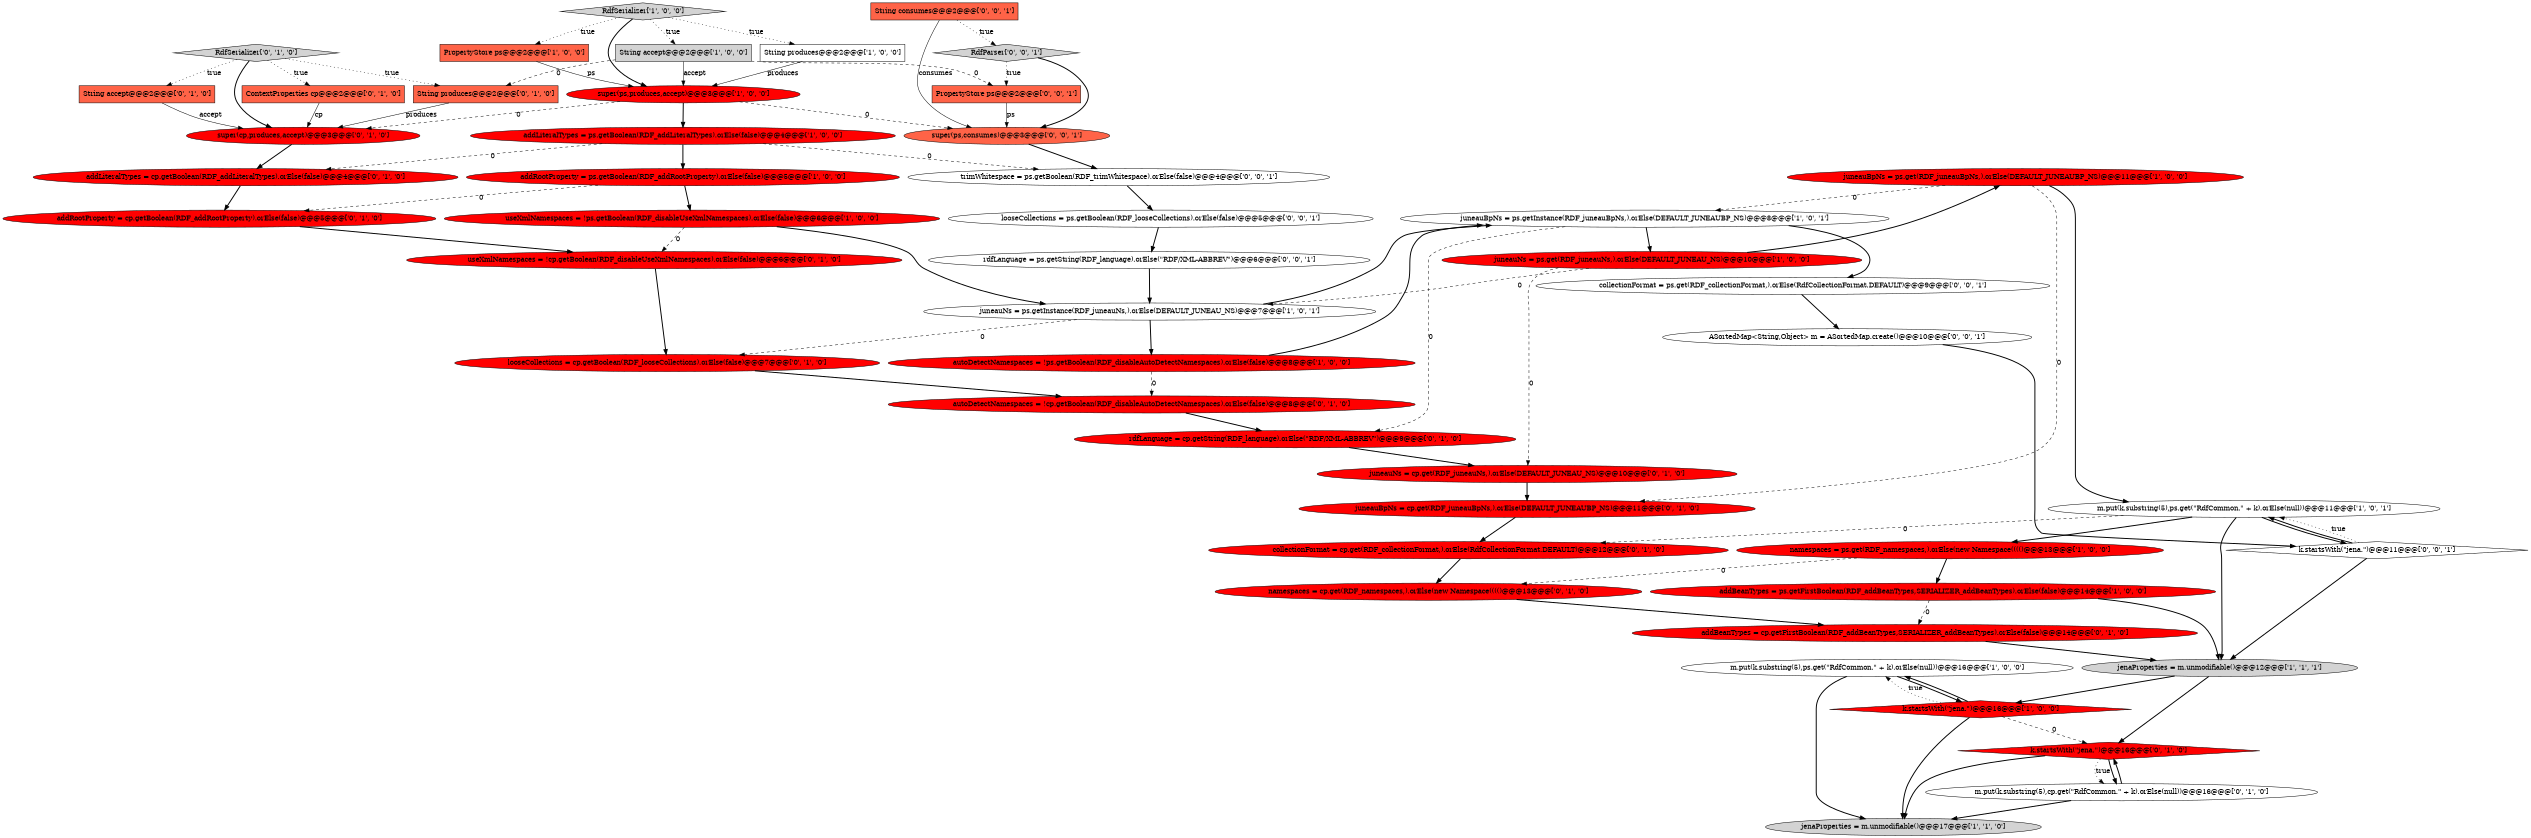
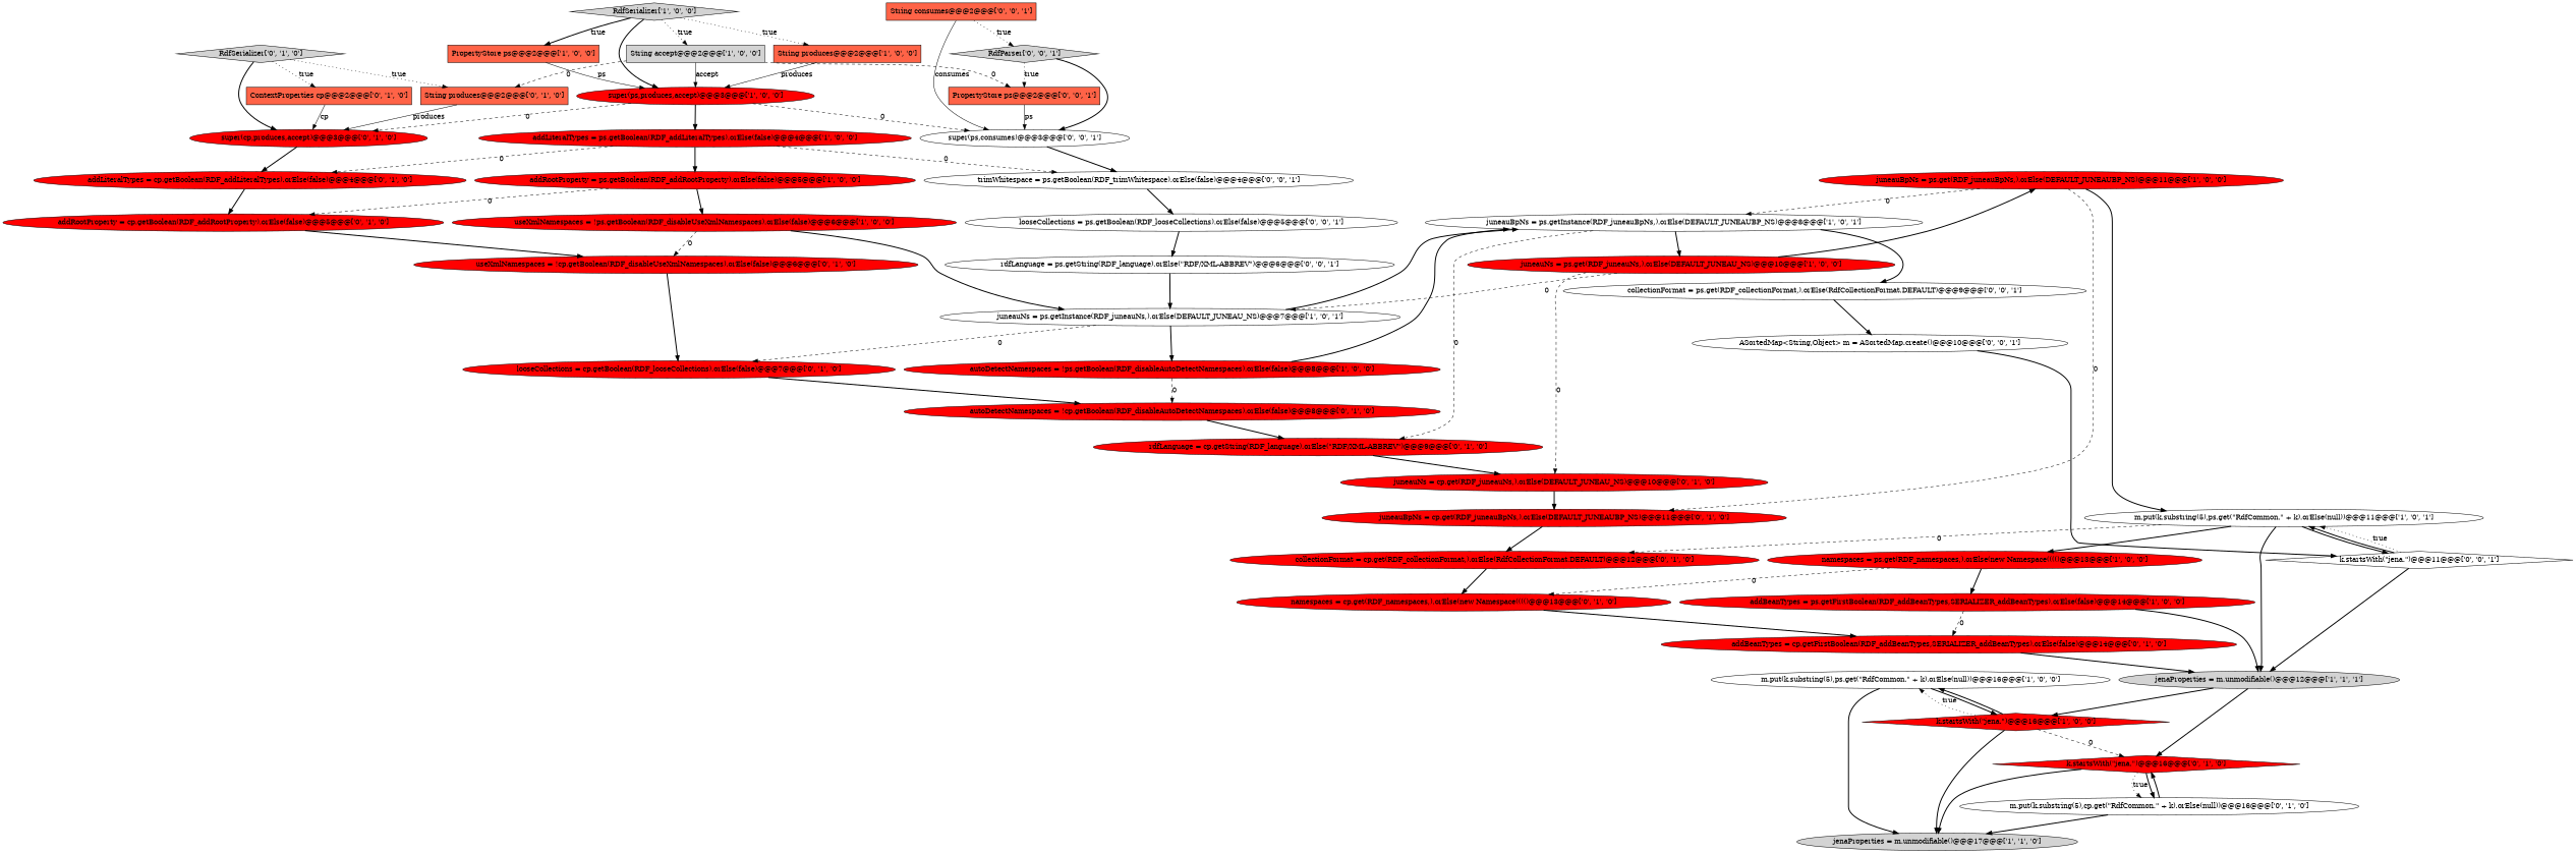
  digraph {
    node [fillcolor=red shape=ellipse style=filled]
    edge [style=bold]
    n1 [fillcolor=white label="m.put(k.substring(5),ps.get(\"RdfCommon.\" + k).orElse(null))@@@16@@@['1', '0', '0']"]
    n2 [fillcolor=lightgray label="jenaProperties = m.unmodifiable()@@@17@@@['1', '1', '0']"]
    n3 [label="k.startsWith(\"jena.\")@@@16@@@['1', '0', '0']" shape=diamond]
    n4 [label="k.startsWith(\"jena.\")@@@16@@@['0', '1', '0']" shape=diamond]
    n5 [fillcolor=tomato label="String produces@@@2@@@['0', '1', '0']" shape=box]
    n6 [label="super(cp,produces,accept)@@@3@@@['0', '1', '0']"]
    n7 [label="addLiteralTypes = cp.getBoolean(RDF_addLiteralTypes).orElse(false)@@@4@@@['0', '1', '0']"]
    n8 [label="addRootProperty = cp.getBoolean(RDF_addRootProperty).orElse(false)@@@5@@@['0', '1', '0']"]
    n9 [label="useXmlNamespaces = !cp.getBoolean(RDF_disableUseXmlNamespaces).orElse(false)@@@6@@@['0', '1', '0']"]
    n10 [label="namespaces = ps.get(RDF_namespaces,).orElse(new Namespace(((()@@@13@@@['1', '0', '0']"]
    n11 [label="namespaces = cp.get(RDF_namespaces,).orElse(new Namespace(((()@@@13@@@['0', '1', '0']"]
    n12 [label="addBeanTypes = ps.getFirstBoolean(RDF_addBeanTypes,SERIALIZER_addBeanTypes).orElse(false)@@@14@@@['1', '0', '0']"]
    n13 [label="addBeanTypes = cp.getFirstBoolean(RDF_addBeanTypes,SERIALIZER_addBeanTypes).orElse(false)@@@14@@@['0', '1', '0']"]
    n14 [fillcolor=lightgray label="jenaProperties = m.unmodifiable()@@@12@@@['1', '1', '1']"]
    n15 [label="juneauBpNs = ps.get(RDF_juneauBpNs,).orElse(DEFAULT_JUNEAUBP_NS)@@@11@@@['1', '0', '0']"]
    n16 [fillcolor=white label="juneauBpNs = ps.getInstance(RDF_juneauBpNs,).orElse(DEFAULT_JUNEAUBP_NS)@@@8@@@['1', '0', '1']"]
    n17 [label="juneauBpNs = cp.get(RDF_juneauBpNs,).orElse(DEFAULT_JUNEAUBP_NS)@@@11@@@['0', '1', '0']"]
    n18 [fillcolor=white label="m.put(k.substring(5),ps.get(\"RdfCommon.\" + k).orElse(null))@@@11@@@['1', '0', '1']"]
    n19 [label="rdfLanguage = cp.getString(RDF_language).orElse(\"RDF/XML-ABBREV\")@@@9@@@['0', '1', '0']"]
    n20 [fillcolor=white label="collectionFormat = ps.get(RDF_collectionFormat,).orElse(RdfCollectionFormat.DEFAULT)@@@9@@@['0', '0', '1']"]
    n21 [label="juneauNs = ps.get(RDF_juneauNs,).orElse(DEFAULT_JUNEAU_NS)@@@10@@@['1', '0', '0']"]
    n22 [label="collectionFormat = cp.get(RDF_collectionFormat,).orElse(RdfCollectionFormat.DEFAULT)@@@12@@@['0', '1', '0']"]
    n23 [fillcolor=white label="k.startsWith(\"jena.\")@@@11@@@['0', '0', '1']" shape=diamond]
-   n24 [fillcolor=white label="String produces@@@2@@@['1', '0', '0']" shape=box]
+   n24 [fillcolor=tomato label="String produces@@@2@@@['1', '0', '0']" shape=box]
    n25 [label="super(ps,produces,accept)@@@3@@@['1', '0', '0']"]
-   n26 [fillcolor=tomato label="super(ps,consumes)@@@3@@@['0', '0', '1']"]
+   n26 [fillcolor=white label="super(ps,consumes)@@@3@@@['0', '0', '1']"]
    n27 [label="addLiteralTypes = ps.getBoolean(RDF_addLiteralTypes).orElse(false)@@@4@@@['1', '0', '0']"]
    n28 [fillcolor=tomato label="PropertyStore ps@@@2@@@['0', '0', '1']" shape=box]
    n29 [fillcolor=white label="trimWhitespace = ps.getBoolean(RDF_trimWhitespace).orElse(false)@@@4@@@['0', '0', '1']"]
    n30 [label="juneauNs = cp.get(RDF_juneauNs,).orElse(DEFAULT_JUNEAU_NS)@@@10@@@['0', '1', '0']"]
    n31 [fillcolor=white label="ASortedMap<String,Object> m = ASortedMap.create()@@@10@@@['0', '0', '1']"]
    n32 [fillcolor=white label="juneauNs = ps.getInstance(RDF_juneauNs,).orElse(DEFAULT_JUNEAU_NS)@@@7@@@['1', '0', '1']"]
    n33 [label="looseCollections = cp.getBoolean(RDF_looseCollections).orElse(false)@@@7@@@['0', '1', '0']"]
    n34 [label="autoDetectNamespaces = !cp.getBoolean(RDF_disableAutoDetectNamespaces).orElse(false)@@@8@@@['0', '1', '0']"]
    n35 [label="addRootProperty = ps.getBoolean(RDF_addRootProperty).orElse(false)@@@5@@@['1', '0', '0']"]
    n36 [fillcolor=white label="m.put(k.substring(5),cp.get(\"RdfCommon.\" + k).orElse(null))@@@16@@@['0', '1', '0']"]
    n37 [fillcolor=white label="looseCollections = ps.getBoolean(RDF_looseCollections).orElse(false)@@@5@@@['0', '0', '1']"]
    n38 [label="autoDetectNamespaces = !ps.getBoolean(RDF_disableAutoDetectNamespaces).orElse(false)@@@8@@@['1', '0', '0']"]
    n39 [fillcolor=lightgray label="RdfSerializer['0', '1', '0']" shape=diamond]
    n40 [fillcolor=tomato label="ContextProperties cp@@@2@@@['0', '1', '0']" shape=box]
-   n41 [fillcolor=tomato label="String accept@@@2@@@['0', '1', '0']" shape=box]
    n42 [label="useXmlNamespaces = !ps.getBoolean(RDF_disableUseXmlNamespaces).orElse(false)@@@6@@@['1', '0', '0']"]
    n43 [fillcolor=tomato label="String consumes@@@2@@@['0', '0', '1']" shape=box]
    n44 [fillcolor=lightgray label="RdfParser['0', '0', '1']" shape=diamond]
    n45 [fillcolor=tomato label="PropertyStore ps@@@2@@@['1', '0', '0']" shape=box]
    n46 [fillcolor=lightgray label="String accept@@@2@@@['1', '0', '0']" shape=box]
    n47 [fillcolor=white label="rdfLanguage = ps.getString(RDF_language).orElse(\"RDF/XML-ABBREV\")@@@6@@@['0', '0', '1']"]
    n48 [fillcolor=lightgray label="RdfSerializer['1', '0', '0']" shape=diamond]
    n1 -> n2
    n1 -> n3
    n3 -> n1
    n3 -> n1 [label=true style=dotted]
    n3 -> n2
    n3 -> n4 [label=0 style=dashed]
    n4 -> n2
    n4 -> n36 [label=true style=dotted]
    n4 -> n36
    n5 -> n6 [label=produces style=solid]
    n6 -> n7
    n7 -> n8
    n8 -> n9
    n9 -> n33
    n10 -> n11 [label=0 style=dashed]
    n10 -> n12
    n11 -> n13
    n12 -> n13 [label=0 style=dashed]
    n12 -> n14
    n13 -> n14
    n14 -> n3
    n14 -> n4
    n15 -> n16 [label=0 style=dashed]
    n15 -> n17 [label=0 style=dashed]
    n15 -> n18
    n16 -> n19 [label=0 style=dashed]
    n16 -> n20
    n16 -> n21
    n17 -> n22
    n18 -> n10
    n18 -> n14
    n18 -> n22 [label=0 style=dashed]
    n18 -> n23
    n19 -> n30
    n20 -> n31
    n21 -> n15
    n21 -> n30 [label=0 style=dashed]
    n21 -> n32 [label=0 style=dashed]
    n22 -> n11
    n23 -> n14
    n23 -> n18
    n23 -> n18 [label=true style=dotted]
    n24 -> n25 [label=produces style=solid]
    n25 -> n6 [label=0 style=dashed]
    n25 -> n26 [label=0 style=dashed]
    n25 -> n27
    n26 -> n29
    n27 -> n7 [label=0 style=dashed]
    n27 -> n29 [label=0 style=dashed]
    n27 -> n35
    n28 -> n26 [label=ps style=solid]
    n29 -> n37
    n30 -> n17
    n31 -> n23
    n32 -> n16
    n32 -> n33 [label=0 style=dashed]
    n32 -> n38
    n33 -> n34
    n34 -> n19
    n35 -> n8 [label=0 style=dashed]
    n35 -> n42
    n36 -> n2
    n36 -> n4
    n37 -> n47
    n38 -> n16
    n38 -> n34 [label=0 style=dashed]
    n39 -> n5 [label=true style=dotted]
    n39 -> n6
    n39 -> n40 [label=true style=dotted]
-   n39 -> n41 [label=true style=dotted]
    n40 -> n6 [label=cp style=solid]
-   n41 -> n6 [label=accept style=solid]
    n42 -> n9 [label=0 style=dashed]
    n42 -> n32
    n43 -> n26 [label=consumes style=solid]
    n43 -> n44 [label=true style=dotted]
    n44 -> n26
    n44 -> n28 [label=true style=dotted]
    n45 -> n25 [label=ps style=solid]
    n46 -> n5 [label=0 style=dashed]
    n46 -> n25 [label=accept style=solid]
    n46 -> n28 [label=0 style=dashed]
    n47 -> n32
    n48 -> n24 [label=true style=dotted]
    n48 -> n25
-   n48 -> n45 [label=true style=dotted]
+   n48 -> n45 [label=true]
    n48 -> n46 [label=true style=dotted]
  }
